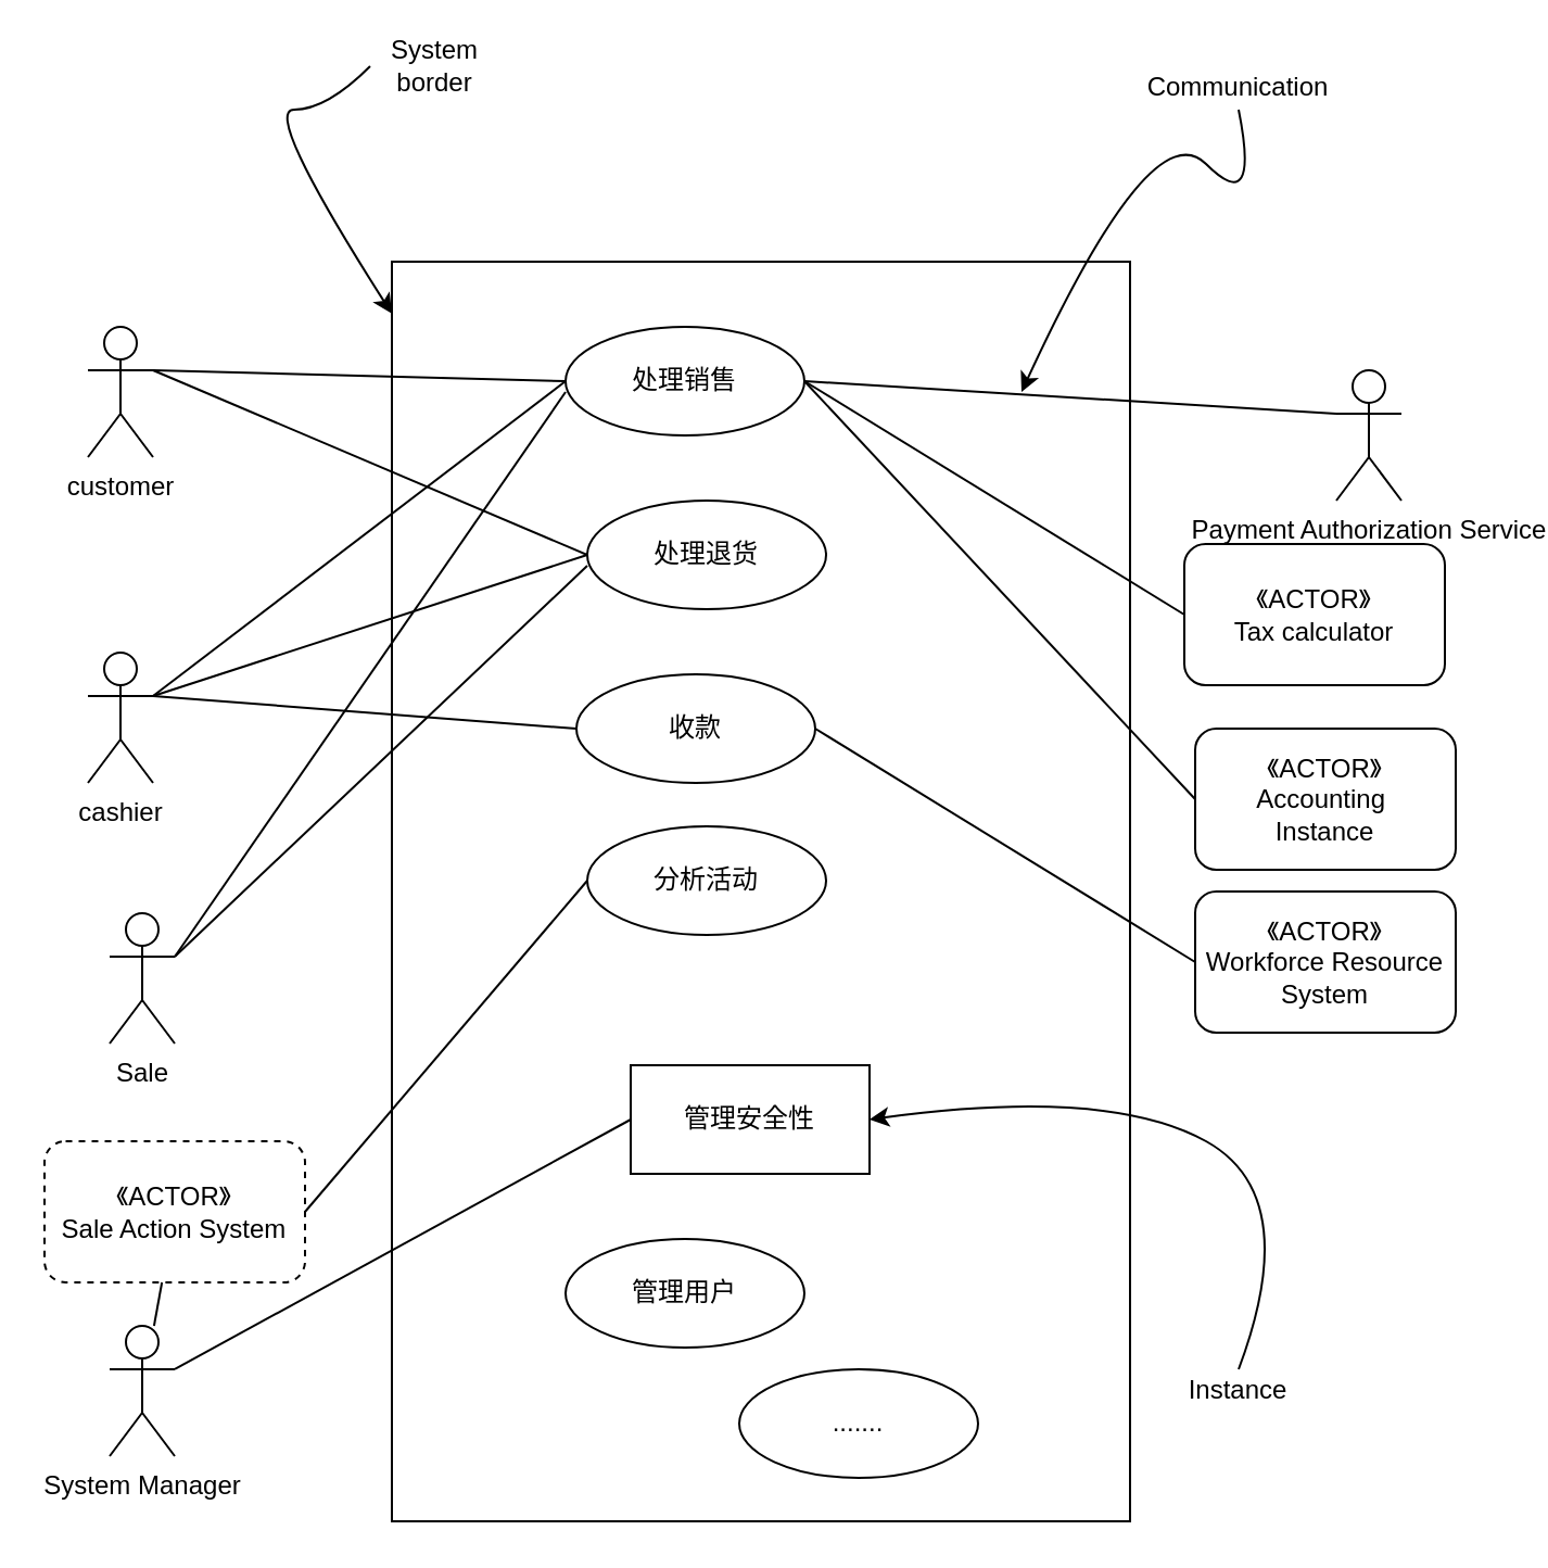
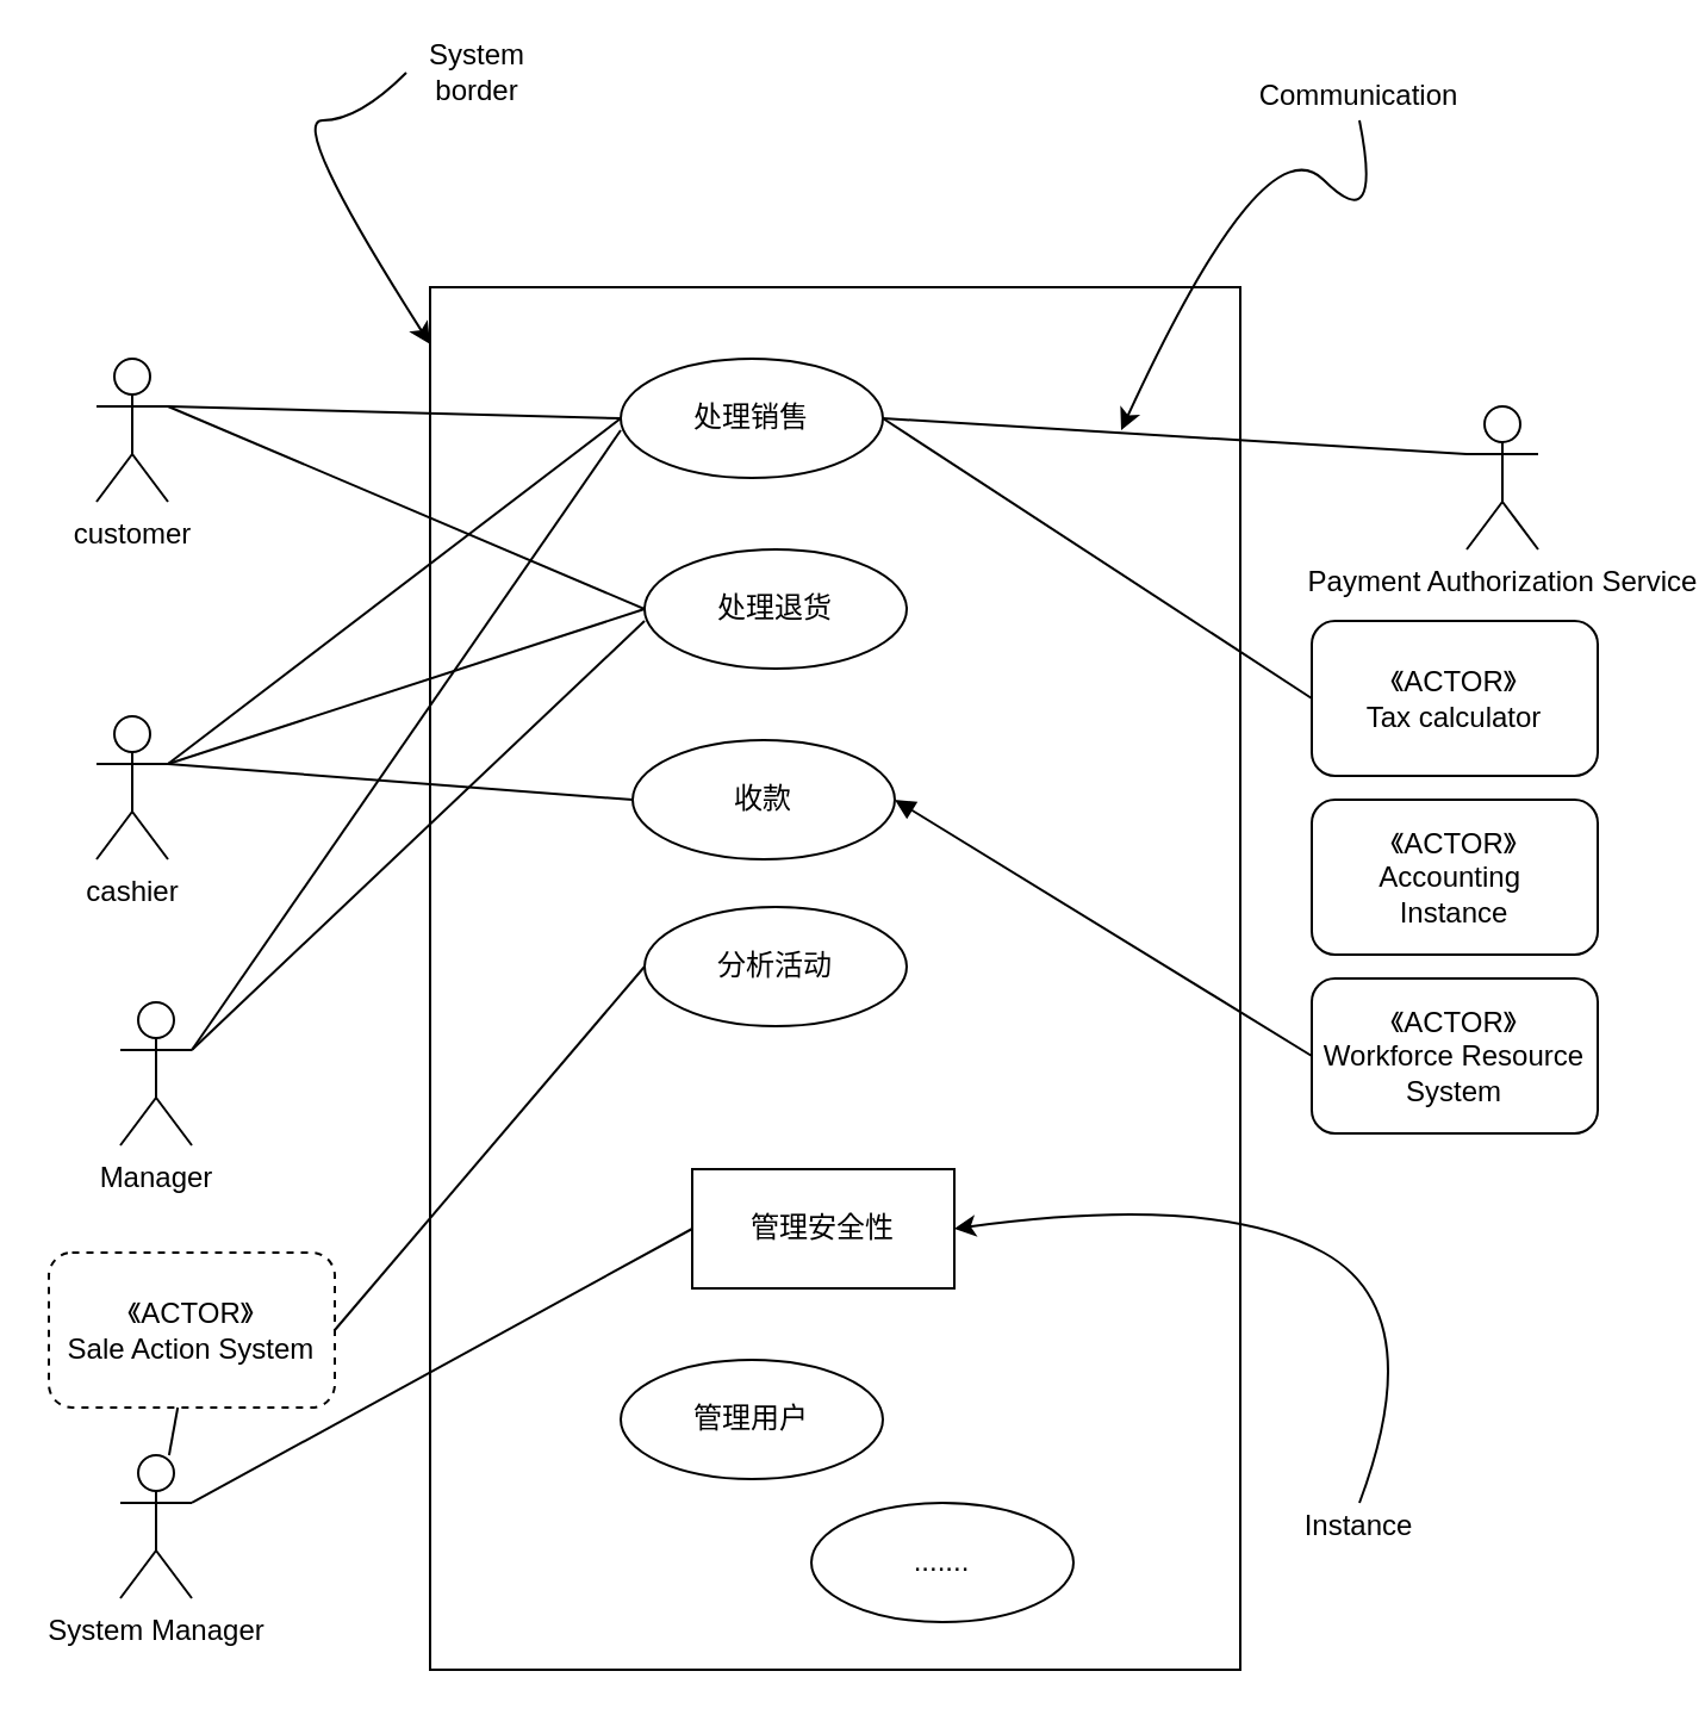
  <mxCell id="0" />
  <mxCell id="1" parent="0" />
  <mxCell id="2" value="" style="rounded=0;whiteSpace=wrap;html=1;" vertex="1" parent="1"><mxGeometry x="180" y="120" width="340" height="580" as="geometry" /></mxCell>
  <mxCell id="3" value="处理销售" style="ellipse;whiteSpace=wrap;html=1;" vertex="1" parent="1"><mxGeometry x="260" y="150" width="110" height="50" as="geometry" /></mxCell>
  <mxCell id="4" value="处理退货" style="ellipse;whiteSpace=wrap;html=1;" vertex="1" parent="1"><mxGeometry x="270" y="230" width="110" height="50" as="geometry" /></mxCell>
  <mxCell id="5" value="管理用户" style="ellipse;whiteSpace=wrap;html=1;" vertex="1" parent="1"><mxGeometry x="260" y="570" width="110" height="50" as="geometry" /></mxCell>
  <mxCell id="6" value="收款" style="ellipse;whiteSpace=wrap;html=1;" vertex="1" parent="1"><mxGeometry x="265" y="310" width="110" height="50" as="geometry" /></mxCell>
  <mxCell id="7" value="分析活动" style="ellipse;whiteSpace=wrap;html=1;" vertex="1" parent="1"><mxGeometry x="270" y="380" width="110" height="50" as="geometry" /></mxCell>
  <mxCell id="8" value="管理安全性" style="whiteSpace=wrap;html=1;rounded=0;" vertex="1" parent="1"><mxGeometry x="290" y="490" width="110" height="50" as="geometry" /></mxCell>
  <mxCell id="9" value="......." style="ellipse;whiteSpace=wrap;html=1;" vertex="1" parent="1"><mxGeometry x="340" y="630" width="110" height="50" as="geometry" /></mxCell>
  <mxCell id="10" value="customer" style="shape=umlActor;verticalLabelPosition=bottom;labelBackgroundColor=#ffffff;verticalAlign=top;html=1;outlineConnect=0;" vertex="1" parent="1"><mxGeometry x="40" y="150" width="30" height="60" as="geometry" /></mxCell>
  <mxCell id="11" value="cashier&lt;br&gt;" style="shape=umlActor;verticalLabelPosition=bottom;labelBackgroundColor=#ffffff;verticalAlign=top;html=1;outlineConnect=0;" vertex="1" parent="1"><mxGeometry x="40" y="300" width="30" height="60" as="geometry" /></mxCell>
- <mxCell id="12" value="Sale&lt;br&gt;" style="shape=umlActor;verticalLabelPosition=bottom;labelBackgroundColor=#ffffff;verticalAlign=top;html=1;outlineConnect=0;" vertex="1" parent="1"><mxGeometry x="50" y="420" width="30" height="60" as="geometry" /></mxCell>
+ <mxCell id="12" value="Manager&lt;br&gt;" style="shape=umlActor;verticalLabelPosition=bottom;labelBackgroundColor=#ffffff;verticalAlign=top;html=1;outlineConnect=0;" vertex="1" parent="1"><mxGeometry x="50" y="420" width="30" height="60" as="geometry" /></mxCell>
  <mxCell id="13" value="《ACTOR》&lt;br&gt;Sale Action System" style="rounded=1;whiteSpace=wrap;html=1;dashed=1;" vertex="1" parent="1"><mxGeometry x="20" y="525" width="120" height="65" as="geometry" /></mxCell>
  <mxCell id="14" value="System Manager" style="shape=umlActor;verticalLabelPosition=bottom;labelBackgroundColor=#ffffff;verticalAlign=top;html=1;outlineConnect=0;" vertex="1" parent="1"><mxGeometry x="50" y="610" width="30" height="60" as="geometry" /></mxCell>
  <mxCell id="15" value="" style="endArrow=none;html=1;entryX=1;entryY=0.333;entryDx=0;entryDy=0;entryPerimeter=0;exitX=0;exitY=0.5;exitDx=0;exitDy=0;" edge="1" parent="1" source="3" target="10"><mxGeometry width="50" height="50" relative="1" as="geometry"><mxPoint x="380" y="440" as="sourcePoint" /><mxPoint x="430" y="390" as="targetPoint" /></mxGeometry></mxCell>
  <mxCell id="16" value="" style="endArrow=none;html=1;exitX=1;exitY=0.333;exitDx=0;exitDy=0;exitPerimeter=0;entryX=0;entryY=0.5;entryDx=0;entryDy=0;" edge="1" parent="1" source="11" target="3"><mxGeometry width="50" height="50" relative="1" as="geometry"><mxPoint x="380" y="440" as="sourcePoint" /><mxPoint x="260" y="170" as="targetPoint" /></mxGeometry></mxCell>
  <mxCell id="17" value="" style="endArrow=none;html=1;exitX=1;exitY=0.333;exitDx=0;exitDy=0;exitPerimeter=0;entryX=0;entryY=0.5;entryDx=0;entryDy=0;" edge="1" parent="1" source="10" target="4"><mxGeometry width="50" height="50" relative="1" as="geometry"><mxPoint x="380" y="440" as="sourcePoint" /><mxPoint x="430" y="390" as="targetPoint" /></mxGeometry></mxCell>
  <mxCell id="18" value="" style="endArrow=none;html=1;" edge="1" parent="1"><mxGeometry width="50" height="50" relative="1" as="geometry"><mxPoint x="70" y="320" as="sourcePoint" /><mxPoint x="270" y="255" as="targetPoint" /></mxGeometry></mxCell>
  <mxCell id="19" value="" style="endArrow=none;html=1;exitX=1;exitY=0.333;exitDx=0;exitDy=0;exitPerimeter=0;entryX=0;entryY=0.5;entryDx=0;entryDy=0;" edge="1" parent="1" source="11" target="6"><mxGeometry width="50" height="50" relative="1" as="geometry"><mxPoint x="380" y="440" as="sourcePoint" /><mxPoint x="430" y="390" as="targetPoint" /></mxGeometry></mxCell>
  <mxCell id="20" value="" style="endArrow=none;html=1;exitX=1;exitY=0.333;exitDx=0;exitDy=0;exitPerimeter=0;" edge="1" parent="1" source="12"><mxGeometry width="50" height="50" relative="1" as="geometry"><mxPoint x="380" y="440" as="sourcePoint" /><mxPoint x="270" y="260" as="targetPoint" /></mxGeometry></mxCell>
  <mxCell id="21" value="" style="endArrow=none;html=1;exitX=1;exitY=0.333;exitDx=0;exitDy=0;exitPerimeter=0;" edge="1" parent="1" source="12"><mxGeometry width="50" height="50" relative="1" as="geometry"><mxPoint x="380" y="440" as="sourcePoint" /><mxPoint x="260" y="180" as="targetPoint" /></mxGeometry></mxCell>
  <mxCell id="22" value="" style="endArrow=none;html=1;exitX=1;exitY=0.5;exitDx=0;exitDy=0;entryX=0;entryY=0.5;entryDx=0;entryDy=0;" edge="1" parent="1" source="13" target="7"><mxGeometry width="50" height="50" relative="1" as="geometry"><mxPoint x="380" y="440" as="sourcePoint" /><mxPoint x="430" y="390" as="targetPoint" /></mxGeometry></mxCell>
  <mxCell id="23" value="" style="endArrow=none;html=1;exitX=1;exitY=0.333;exitDx=0;exitDy=0;exitPerimeter=0;entryX=0;entryY=0.5;entryDx=0;entryDy=0;" edge="1" parent="1" source="14" target="8"><mxGeometry width="50" height="50" relative="1" as="geometry"><mxPoint x="380" y="440" as="sourcePoint" /><mxPoint x="430" y="390" as="targetPoint" /></mxGeometry></mxCell>
  <mxCell id="24" value="" style="endArrow=none;html=1;" edge="1" parent="1" source="14" target="13"><mxGeometry width="50" height="50" relative="1" as="geometry"><mxPoint x="380" y="440" as="sourcePoint" /><mxPoint x="430" y="390" as="targetPoint" /></mxGeometry></mxCell>
  <mxCell id="25" value="" style="curved=1;endArrow=classic;html=1;entryX=1;entryY=0.5;entryDx=0;entryDy=0;" edge="1" parent="1" target="8"><mxGeometry width="50" height="50" relative="1" as="geometry"><mxPoint x="570" y="630" as="sourcePoint" /><mxPoint x="610" y="390" as="targetPoint" /><Array as="points"><mxPoint x="600" y="550" /><mxPoint x="510" y="500" /></Array></mxGeometry></mxCell>
  <mxCell id="26" value="Instance" style="text;html=1;strokeColor=none;fillColor=none;align=center;verticalAlign=middle;whiteSpace=wrap;rounded=0;" vertex="1" parent="1"><mxGeometry x="550" y="630" width="40" height="20" as="geometry" /></mxCell>
  <mxCell id="27" value="Payment Authorization Service&lt;br&gt;" style="shape=umlActor;verticalLabelPosition=bottom;labelBackgroundColor=#ffffff;verticalAlign=top;html=1;outlineConnect=0;" vertex="1" parent="1"><mxGeometry x="615" y="170" width="30" height="60" as="geometry" /></mxCell>
- <mxCell id="28" value="《ACTOR》&lt;br&gt;Tax calculator" style="rounded=1;whiteSpace=wrap;html=1;" vertex="1" parent="1"><mxGeometry x="545" y="250" width="120" height="65" as="geometry" /></mxCell>
+ <mxCell id="28" value="《ACTOR》&lt;br&gt;Tax calculator" style="rounded=1;whiteSpace=wrap;html=1;" vertex="1" parent="1"><mxGeometry x="550" y="260" width="120" height="65" as="geometry" /></mxCell>
  <mxCell id="29" value="《ACTOR》&lt;br&gt;Accounting&amp;nbsp;&lt;br&gt;Instance&lt;br&gt;" style="rounded=1;whiteSpace=wrap;html=1;" vertex="1" parent="1"><mxGeometry x="550" y="335" width="120" height="65" as="geometry" /></mxCell>
  <mxCell id="30" value="《ACTOR》&lt;br&gt;Workforce Resource System" style="rounded=1;whiteSpace=wrap;html=1;" vertex="1" parent="1"><mxGeometry x="550" y="410" width="120" height="65" as="geometry" /></mxCell>
- <mxCell id="31" value="" style="endArrow=none;html=1;exitX=0;exitY=0.5;exitDx=0;exitDy=0;entryX=1;entryY=0.5;entryDx=0;entryDy=0;" edge="1" parent="1" source="30" target="6"><mxGeometry width="50" height="50" relative="1" as="geometry"><mxPoint x="560" y="440" as="sourcePoint" /><mxPoint x="610" y="390" as="targetPoint" /></mxGeometry></mxCell>
- <mxCell id="32" value="" style="endArrow=none;html=1;exitX=0;exitY=0.5;exitDx=0;exitDy=0;entryX=1;entryY=0.5;entryDx=0;entryDy=0;" edge="1" parent="1" source="29" target="3"><mxGeometry width="50" height="50" relative="1" as="geometry"><mxPoint x="560" y="440" as="sourcePoint" /><mxPoint x="610" y="390" as="targetPoint" /></mxGeometry></mxCell>
+ <mxCell id="31" value="" style="endArrow=block;html=1;exitX=0;exitY=0.5;exitDx=0;exitDy=0;entryX=1;entryY=0.5;entryDx=0;entryDy=0;" edge="1" parent="1" source="30" target="6"><mxGeometry width="50" height="50" relative="1" as="geometry"><mxPoint x="560" y="440" as="sourcePoint" /><mxPoint x="610" y="390" as="targetPoint" /></mxGeometry></mxCell>
  <mxCell id="33" value="" style="endArrow=none;html=1;exitX=0;exitY=0.5;exitDx=0;exitDy=0;entryX=1;entryY=0.5;entryDx=0;entryDy=0;" edge="1" parent="1" source="28" target="3"><mxGeometry width="50" height="50" relative="1" as="geometry"><mxPoint x="560" y="440" as="sourcePoint" /><mxPoint x="610" y="390" as="targetPoint" /></mxGeometry></mxCell>
  <mxCell id="34" value="" style="endArrow=none;html=1;exitX=1;exitY=0.5;exitDx=0;exitDy=0;entryX=0;entryY=0.333;entryDx=0;entryDy=0;entryPerimeter=0;" edge="1" parent="1" source="3" target="27"><mxGeometry width="50" height="50" relative="1" as="geometry"><mxPoint x="560" y="440" as="sourcePoint" /><mxPoint x="570" y="175" as="targetPoint" /></mxGeometry></mxCell>
  <mxCell id="35" value="" style="curved=1;endArrow=classic;html=1;" edge="1" parent="1"><mxGeometry width="50" height="50" relative="1" as="geometry"><mxPoint x="570" y="50" as="sourcePoint" /><mxPoint x="470" y="180" as="targetPoint" /><Array as="points"><mxPoint x="580" y="100" /><mxPoint x="530" y="50" /></Array></mxGeometry></mxCell>
  <mxCell id="36" value="Communication&lt;br&gt;" style="text;html=1;strokeColor=none;fillColor=none;align=center;verticalAlign=middle;whiteSpace=wrap;rounded=0;" vertex="1" parent="1"><mxGeometry x="550" y="30" width="40" height="20" as="geometry" /></mxCell>
  <mxCell id="37" value="" style="curved=1;endArrow=classic;html=1;" edge="1" parent="1" target="2"><mxGeometry width="50" height="50" relative="1" as="geometry"><mxPoint x="170" y="30" as="sourcePoint" /><mxPoint x="170" y="50" as="targetPoint" /><Array as="points"><mxPoint x="150" y="50" /><mxPoint x="120" y="50" /></Array></mxGeometry></mxCell>
  <mxCell id="38" value="System border&lt;br&gt;" style="text;html=1;strokeColor=none;fillColor=none;align=center;verticalAlign=middle;whiteSpace=wrap;rounded=0;" vertex="1" parent="1"><mxGeometry x="180" y="20" width="40" height="20" as="geometry" /></mxCell>
